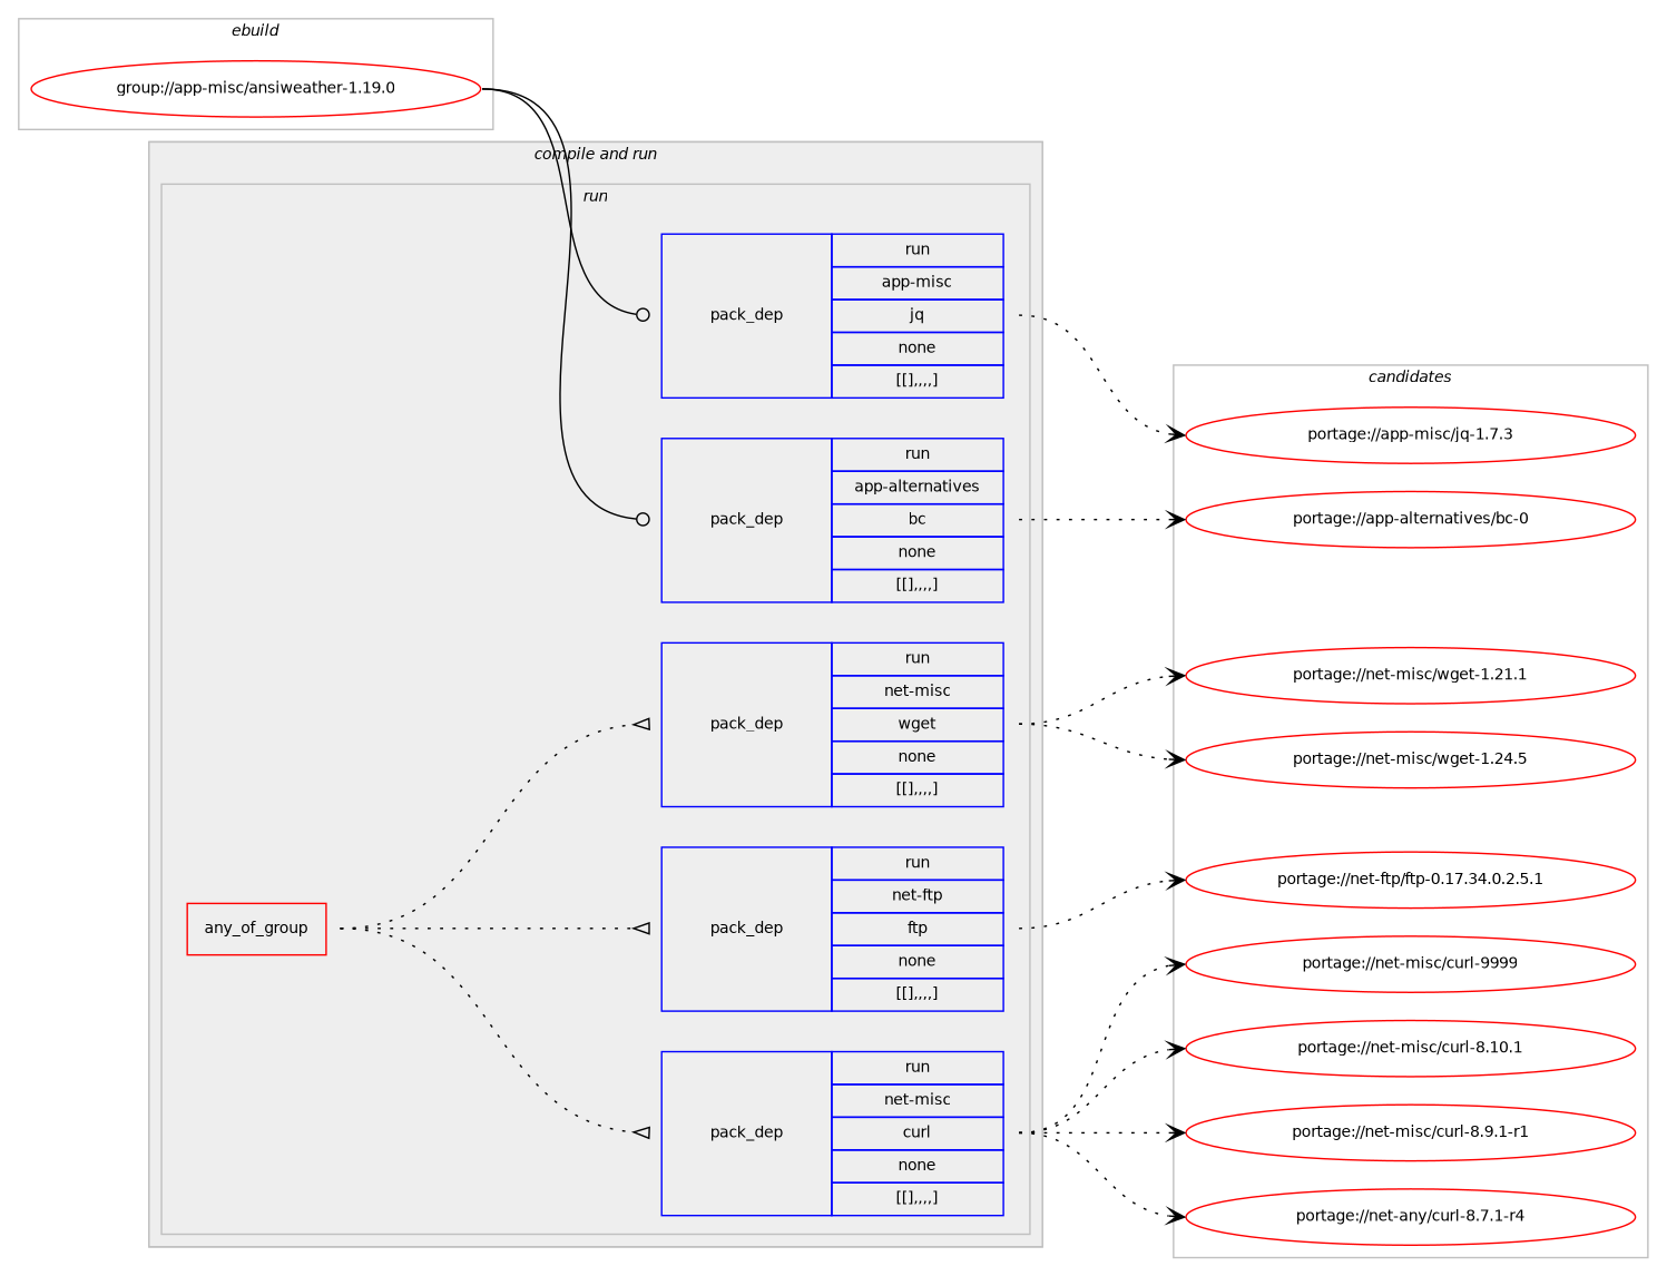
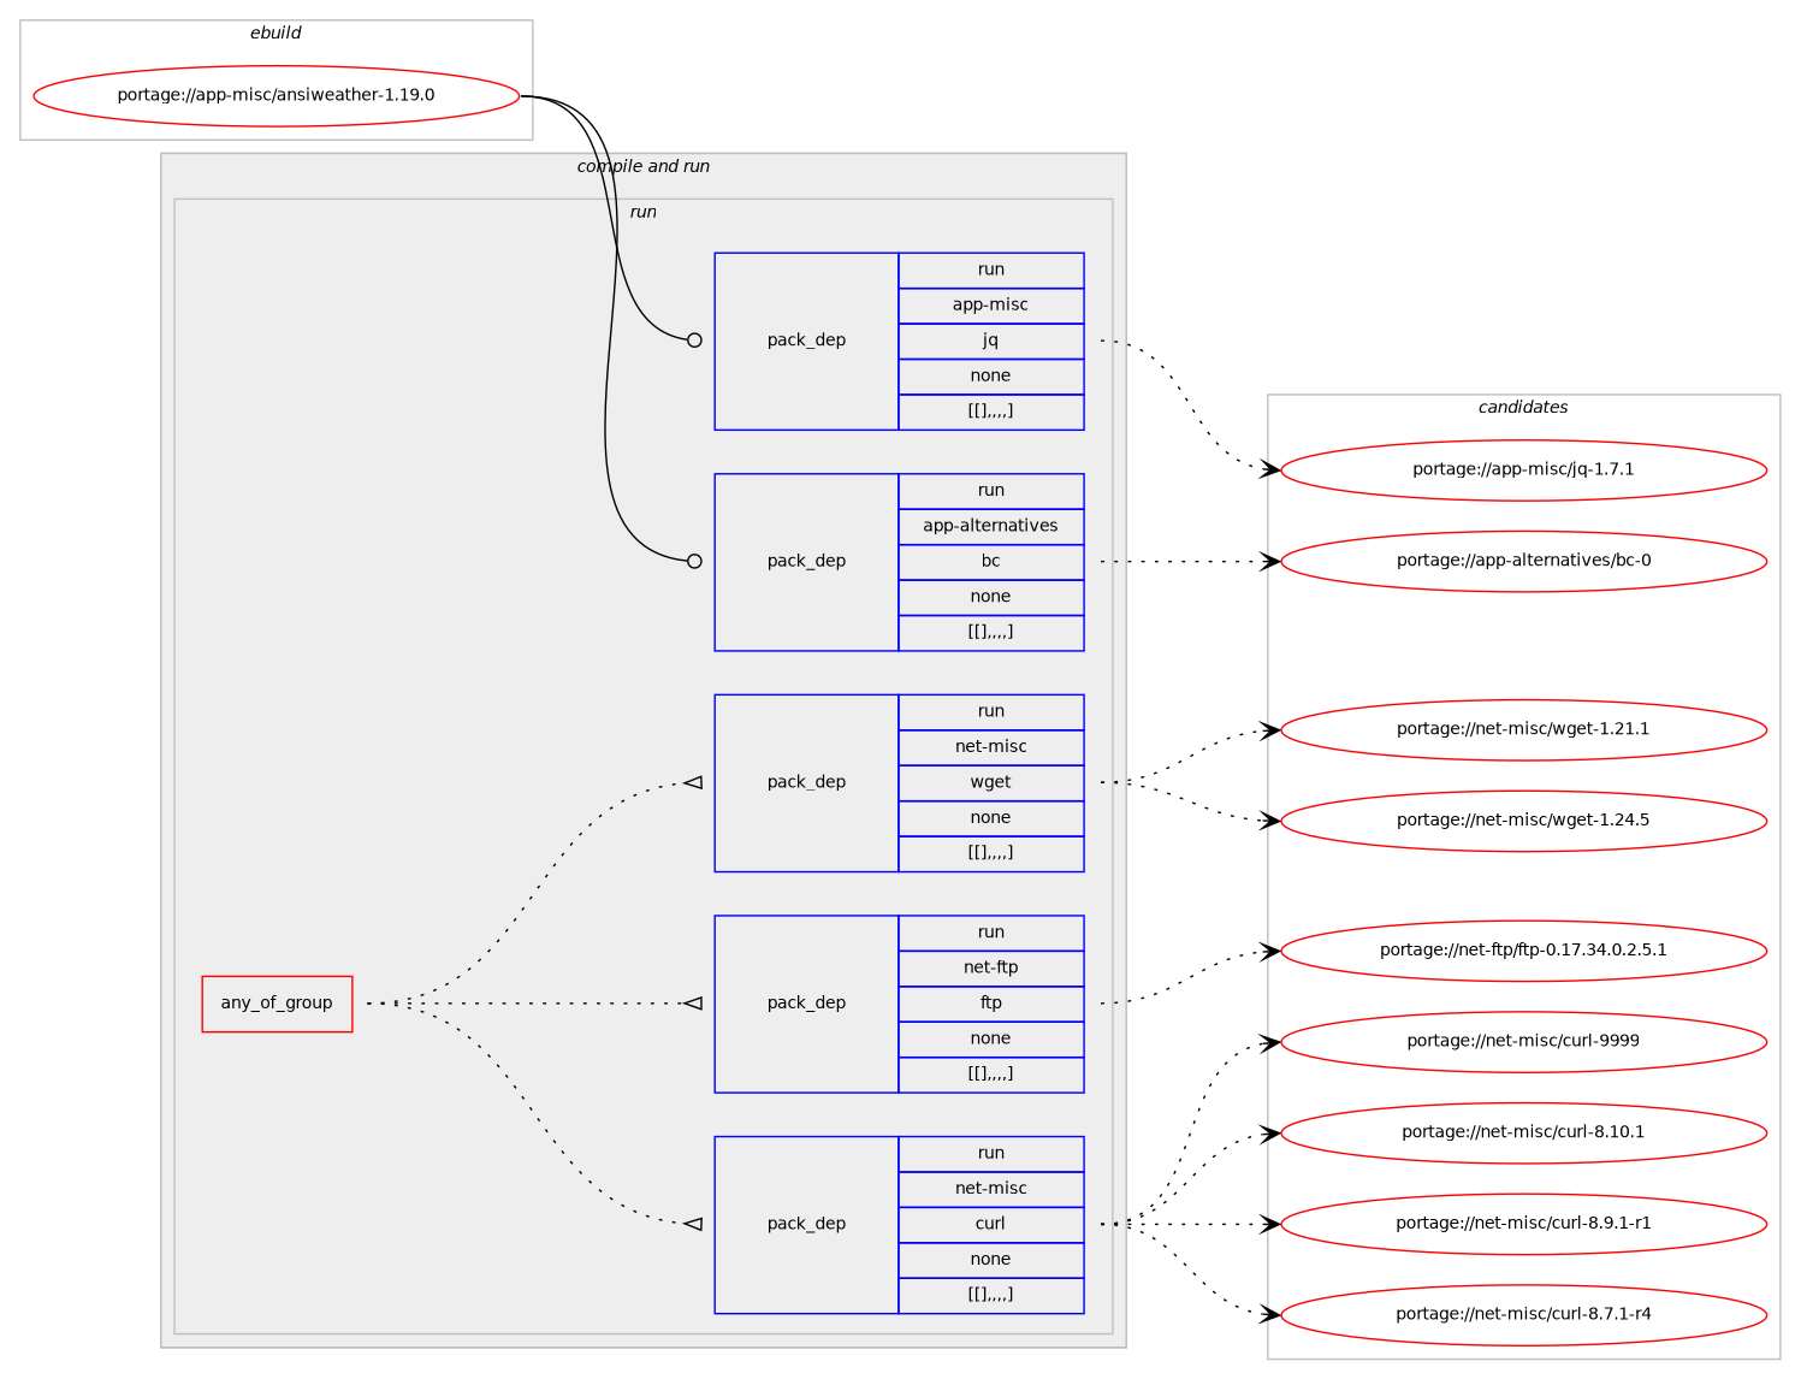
  digraph {
    compound=true
    concentrate=true
    fontname=Helvetica
    fontsize=10
    newrank=true
    rankdir=LR
    ranksep=1.5
    node [color=red fontname=Helvetica fontsize=10]
    edge [arrowhead=vee headport=w style=dotted tailport=e weight=100]
-   n1 [label="group://app-misc/ansiweather-1.19.0" width=4]
+   n1 [label="portage://app-misc/ansiweather-1.19.0" width=4]
    n2 [color=blue label=<<TABLE BORDER="0" CELLBORDER="1" CELLSPACING="0" CELLPADDING="4" WIDTH="220"><TR><TD ROWSPAN="6" CELLPADDING="30">pack_dep</TD></TR><TR><TD WIDTH="110">run</TD></TR><TR><TD>net-misc</TD></TR><TR><TD>curl</TD></TR><TR><TD>none</TD></TR><TR><TD>[[],,,,]</TD></TR></TABLE>> shape=none]
    n3 [color=blue label=<<TABLE BORDER="0" CELLBORDER="1" CELLSPACING="0" CELLPADDING="4" WIDTH="220"><TR><TD ROWSPAN="6" CELLPADDING="30">pack_dep</TD></TR><TR><TD WIDTH="110">run</TD></TR><TR><TD>net-ftp</TD></TR><TR><TD>ftp</TD></TR><TR><TD>none</TD></TR><TR><TD>[[],,,,]</TD></TR></TABLE>> shape=none]
    n4 [color=blue label=<<TABLE BORDER="0" CELLBORDER="1" CELLSPACING="0" CELLPADDING="4" WIDTH="220"><TR><TD ROWSPAN="6" CELLPADDING="30">pack_dep</TD></TR><TR><TD WIDTH="110">run</TD></TR><TR><TD>net-misc</TD></TR><TR><TD>wget</TD></TR><TR><TD>none</TD></TR><TR><TD>[[],,,,]</TD></TR></TABLE>> shape=none]
    n5 [label=<<TABLE BORDER="0" CELLBORDER="1" CELLSPACING="0" CELLPADDING="4"><TR><TD CELLPADDING="10">any_of_group</TD></TR></TABLE>> shape=none]
    n6 [color=blue label=<<TABLE BORDER="0" CELLBORDER="1" CELLSPACING="0" CELLPADDING="4" WIDTH="220"><TR><TD ROWSPAN="6" CELLPADDING="30">pack_dep</TD></TR><TR><TD WIDTH="110">run</TD></TR><TR><TD>app-alternatives</TD></TR><TR><TD>bc</TD></TR><TR><TD>none</TD></TR><TR><TD>[[],,,,]</TD></TR></TABLE>> shape=none]
    n7 [color=blue label=<<TABLE BORDER="0" CELLBORDER="1" CELLSPACING="0" CELLPADDING="4" WIDTH="220"><TR><TD ROWSPAN="6" CELLPADDING="30">pack_dep</TD></TR><TR><TD WIDTH="110">run</TD></TR><TR><TD>app-misc</TD></TR><TR><TD>jq</TD></TR><TR><TD>none</TD></TR><TR><TD>[[],,,,]</TD></TR></TABLE>> shape=none]
    n8 [label="portage://net-misc/curl-9999" width=4]
    n9 [label="portage://net-misc/curl-8.10.1" width=4]
    n10 [label="portage://net-misc/curl-8.9.1-r1" width=4]
-   n11 [label="portage://net-any/curl-8.7.1-r4" width=4]
+   n11 [label="portage://net-misc/curl-8.7.1-r4" width=4]
    n12 [label="portage://net-ftp/ftp-0.17.34.0.2.5.1" width=4]
    n13 [label="portage://net-misc/wget-1.24.5" width=4]
    n14 [label="portage://net-misc/wget-1.21.1" width=4]
    n15 [label="portage://app-alternatives/bc-0" width=4]
-   n16 [label="portage://app-misc/jq-1.7.3" width=4]
+   n16 [label="portage://app-misc/jq-1.7.1" width=4]
    subgraph cluster_1 {
      color=gray
      label=<<i>ebuild</i>>
      n1
    }
    subgraph cluster_2 {
      color=gray
      label=<<i>dependencies</i>>
      subgraph cluster_3 {
        color=gray
        fillcolor="#eeeeee"
        label=<<i>compile</i>>
        style=filled
      }
      subgraph cluster_4 {
        color=gray
        fillcolor="#eeeeee"
        label=<<i>compile and run</i>>
        style=filled
      }
      subgraph cluster_5 {
        color=gray
        fillcolor="#eeeeee"
        label=<<i>run</i>>
        style=filled
        subgraph sub_6 {
          color=gray
          fillcolor="#eeeeee"
          label=<<i>run</i>>
          style=filled
          n5
          subgraph sub_7 {
            color=gray
            fillcolor="#eeeeee"
            label=<<i>run</i>>
            style=filled
            n2
          }
          subgraph sub_8 {
            color=gray
            fillcolor="#eeeeee"
            label=<<i>run</i>>
            style=filled
            n3
          }
          subgraph sub_9 {
            color=gray
            fillcolor="#eeeeee"
            label=<<i>run</i>>
            style=filled
            n4
          }
        }
        subgraph sub_10 {
          color=gray
          fillcolor="#eeeeee"
          label=<<i>run</i>>
          style=filled
          n6
        }
        subgraph sub_11 {
          color=gray
          fillcolor="#eeeeee"
          label=<<i>run</i>>
          style=filled
          n7
        }
      }
    }
    subgraph cluster_12 {
      color=gray
      label=<<i>candidates</i>>
      rank=same
      subgraph sub_13 {
        color=black
        label=<<i>candidates</i>>
        nodesep=1
        rank=same
        n8
        n9
        n10
        n11
      }
      subgraph sub_14 {
        color=black
        label=<<i>candidates</i>>
        nodesep=1
        rank=same
        n12
      }
      subgraph sub_15 {
        color=black
        label=<<i>candidates</i>>
        nodesep=1
        rank=same
        n13
        n14
      }
      subgraph sub_16 {
        color=black
        label=<<i>candidates</i>>
        nodesep=1
        rank=same
        n15
      }
      subgraph sub_17 {
        color=black
        label=<<i>candidates</i>>
        nodesep=1
        rank=same
        n16
      }
    }
    n1 -> n6 [arrowhead=odot style=solid weight=20]
    n1 -> n7 [arrowhead=odot style=solid weight=20]
    n2 -> n8
    n2 -> n9
    n2 -> n10
    n2 -> n11
    n3 -> n12
    n4 -> n13
    n4 -> n14
    n5 -> n2 [arrowhead=oinv weight=20]
    n5 -> n3 [arrowhead=oinv weight=20]
    n5 -> n4 [arrowhead=oinv weight=20]
    n6 -> n15
    n7 -> n16
  }
